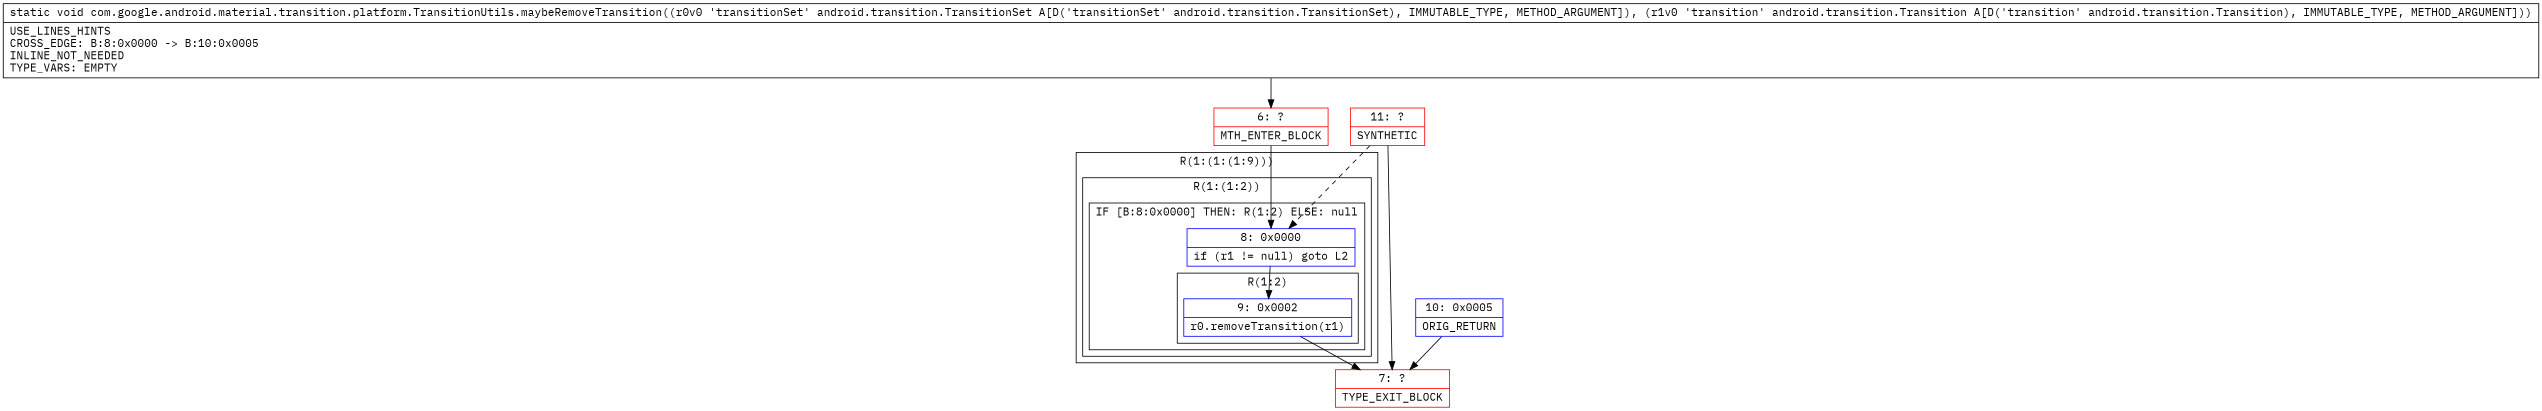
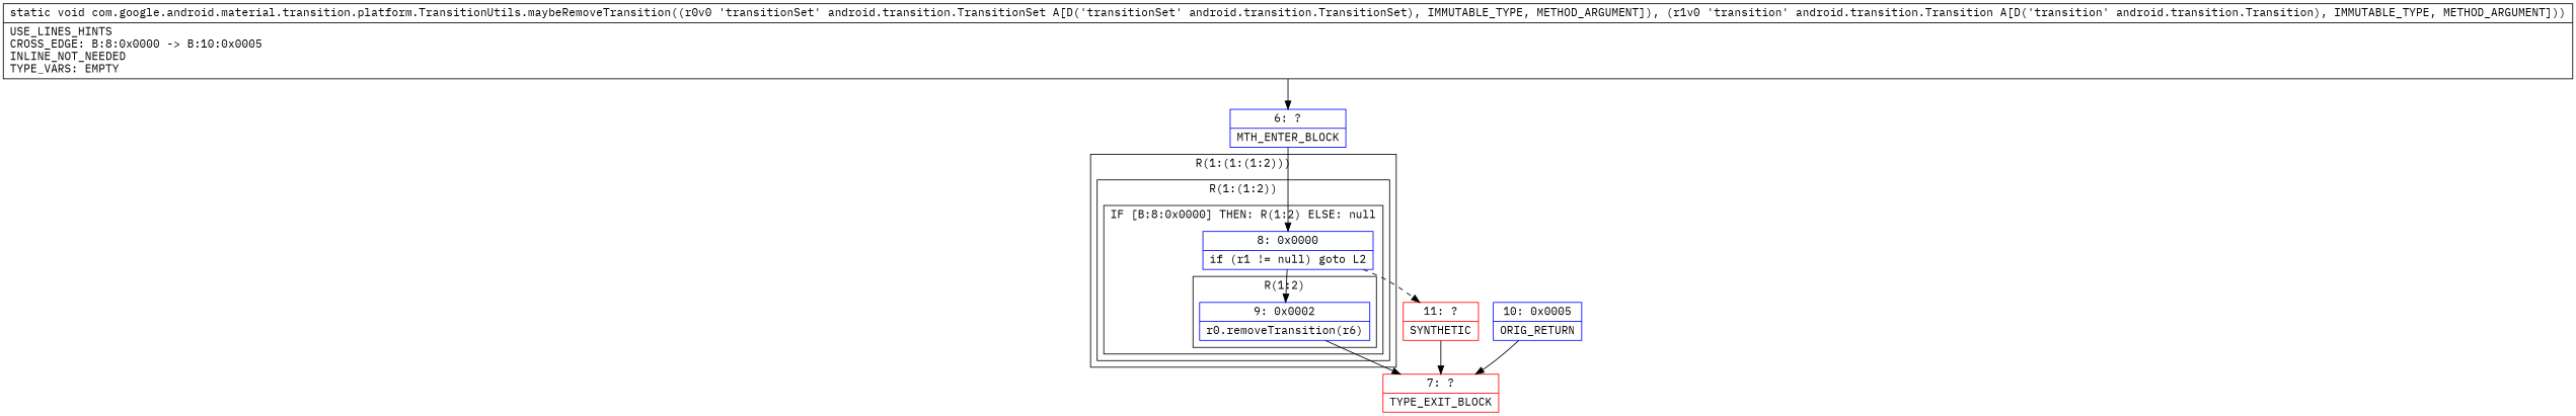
  digraph {
    fontname="IBM Plex Mono"
    node [color=blue fontname="IBM Plex Mono" shape=record]
    edge [fontname="IBM Plex Mono"]
-   n1 [label="{9\:\ 0x0002|r0.removeTransition(r1)\l}"]
+   n1 [label="{9\:\ 0x0002|r0.removeTransition(r6)\l}"]
    n2 [label="{8\:\ 0x0000|if (r1 != null) goto L2\l}"]
    n3 [color=red label="{7\:\ ?|TYPE_EXIT_BLOCK\l}"]
    n4 [color=red label="{11\:\ ?|SYNTHETIC\l}"]
    n5 [label="{10\:\ 0x0005|ORIG_RETURN\l}"]
-   n6 [color=red label="{6\:\ ?|MTH_ENTER_BLOCK\l}"]
+   n6 [label="{6\:\ ?|MTH_ENTER_BLOCK\l}"]
    n7 [label="{static void com.google.android.material.transition.platform.TransitionUtils.maybeRemoveTransition((r0v0 'transitionSet' android.transition.TransitionSet A[D('transitionSet' android.transition.TransitionSet), IMMUTABLE_TYPE, METHOD_ARGUMENT]), (r1v0 'transition' android.transition.Transition A[D('transition' android.transition.Transition), IMMUTABLE_TYPE, METHOD_ARGUMENT]))  | USE_LINES_HINTS\lCROSS_EDGE: B:8:0x0000 \-\> B:10:0x0005\lINLINE_NOT_NEEDED\lTYPE_VARS: EMPTY\l}" color=""]
    subgraph cluster_1 {
-     label="R(1:(1:(1:9)))"
+     label="R(1:(1:(1:2)))"
      subgraph cluster_2 {
        label="R(1:(1:2))"
        subgraph cluster_3 {
          label="IF [B:8:0x0000] THEN: R(1:2) ELSE: null"
          n2
          subgraph cluster_4 {
            label="R(1:2)"
            n1
          }
        }
      }
    }
    n1 -> n3
    n2 -> n1
-   n4 -> n2 [style=dashed]
+   n2 -> n4 [style=dashed]
    n4 -> n3
    n5 -> n3
    n6 -> n2
    n7 -> n6
  }
